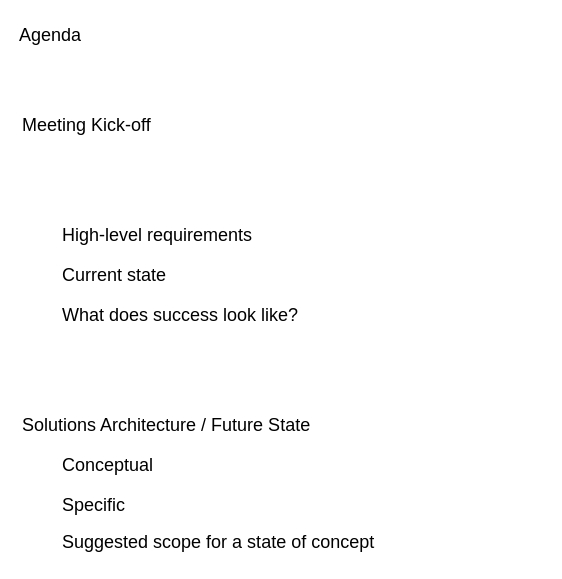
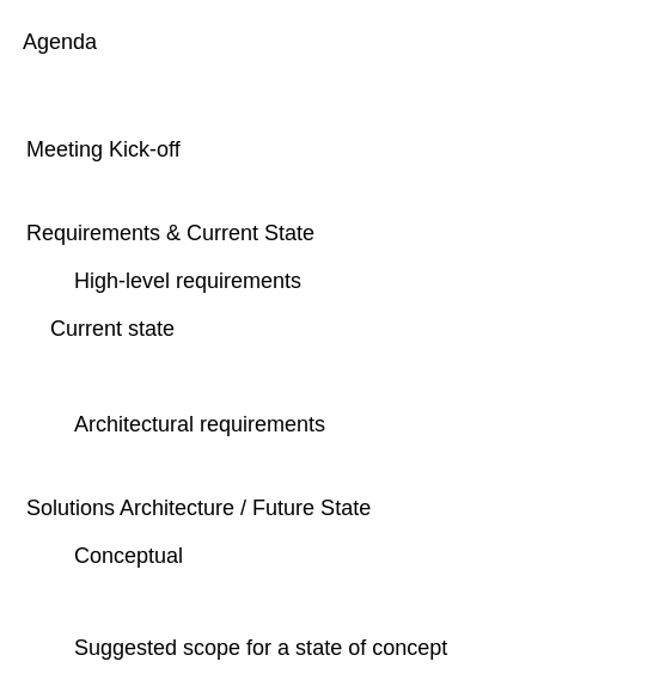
  <mxCell id="0" />
  <mxCell id="1" parent="0" />
  <mxCell id="2" value="Agenda" style="text;html=1;strokeColor=none;fillColor=none;align=center;verticalAlign=middle;whiteSpace=wrap;rounded=0;shadow=0;fontSize=18;" parent="1" vertex="1"><mxGeometry x="20" y="20" width="60" height="30" as="geometry" /></mxCell>
  <mxCell id="3" value="Meeting Kick-off" style="text;html=1;strokeColor=none;fillColor=none;align=left;verticalAlign=middle;whiteSpace=wrap;rounded=0;shadow=0;fontSize=18;" parent="1" vertex="1"><mxGeometry x="20" y="110" width="480" height="30" as="geometry" /></mxCell>
+ <mxCell id="4" value="Requirements &amp;amp; Current State" style="text;html=1;strokeColor=none;fillColor=none;align=left;verticalAlign=middle;whiteSpace=wrap;rounded=0;shadow=0;fontSize=18;" parent="1" vertex="1"><mxGeometry x="20" y="180" width="480" height="30" as="geometry" /></mxCell>
  <mxCell id="5" value="Solutions Architecture / Future State" style="text;html=1;strokeColor=none;fillColor=none;align=left;verticalAlign=middle;whiteSpace=wrap;rounded=0;shadow=0;fontSize=18;" parent="1" vertex="1"><mxGeometry x="20" y="410" width="480" height="30" as="geometry" /></mxCell>
  <mxCell id="6" value="Conceptual" style="text;html=1;strokeColor=none;fillColor=none;align=left;verticalAlign=middle;whiteSpace=wrap;rounded=0;shadow=0;fontSize=18;" parent="1" vertex="1"><mxGeometry x="60" y="450" width="480" height="30" as="geometry" /></mxCell>
- <mxCell id="7" value="Specific" style="text;html=1;strokeColor=none;fillColor=none;align=left;verticalAlign=middle;whiteSpace=wrap;rounded=0;shadow=0;fontSize=18;" parent="1" vertex="1"><mxGeometry x="60" y="490" width="480" height="30" as="geometry" /></mxCell>
  <mxCell id="8" value="High-level requirements" style="text;html=1;strokeColor=none;fillColor=none;align=left;verticalAlign=middle;whiteSpace=wrap;rounded=0;shadow=0;fontSize=18;" parent="1" vertex="1"><mxGeometry x="60" y="220" width="480" height="30" as="geometry" /></mxCell>
- <mxCell id="9" value="Current state" style="text;html=1;strokeColor=none;fillColor=none;align=left;verticalAlign=middle;whiteSpace=wrap;rounded=0;shadow=0;fontSize=18;" parent="1" vertex="1"><mxGeometry x="60" y="260" width="480" height="30" as="geometry" /></mxCell>
- <mxCell id="10" value="What does success look like?" style="text;html=1;strokeColor=none;fillColor=none;align=left;verticalAlign=middle;whiteSpace=wrap;rounded=0;shadow=0;fontSize=18;" parent="1" vertex="1"><mxGeometry x="60" y="300" width="480" height="30" as="geometry" /></mxCell>
+ <mxCell id="9" value="Current state" style="text;html=1;strokeColor=none;fillColor=none;align=left;verticalAlign=middle;whiteSpace=wrap;rounded=0;shadow=0;fontSize=18;" parent="1" vertex="1"><mxGeometry x="40" y="260" width="480" height="30" as="geometry" /></mxCell>
+ <mxCell id="11" value="Architectural requirements" style="text;html=1;strokeColor=none;fillColor=none;align=left;verticalAlign=middle;whiteSpace=wrap;rounded=0;shadow=0;fontSize=18;" parent="1" vertex="1"><mxGeometry x="60" y="340" width="480" height="30" as="geometry" /></mxCell>
  <mxCell id="12" value="Suggested scope for a state of concept" style="text;html=1;strokeColor=none;fillColor=none;align=left;verticalAlign=middle;whiteSpace=wrap;rounded=0;shadow=0;fontSize=18;" parent="1" vertex="1"><mxGeometry x="60" y="527" width="480" height="30" as="geometry" /></mxCell>
